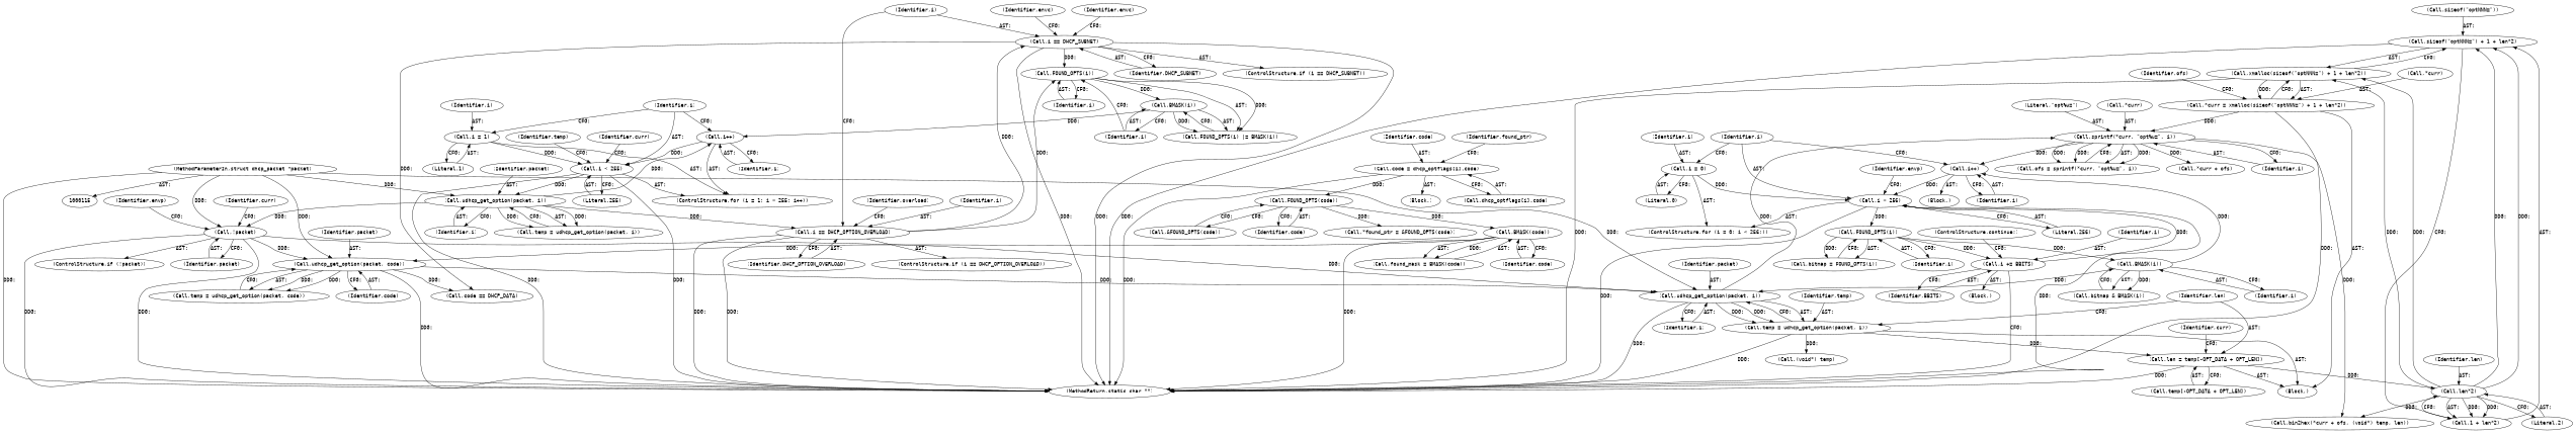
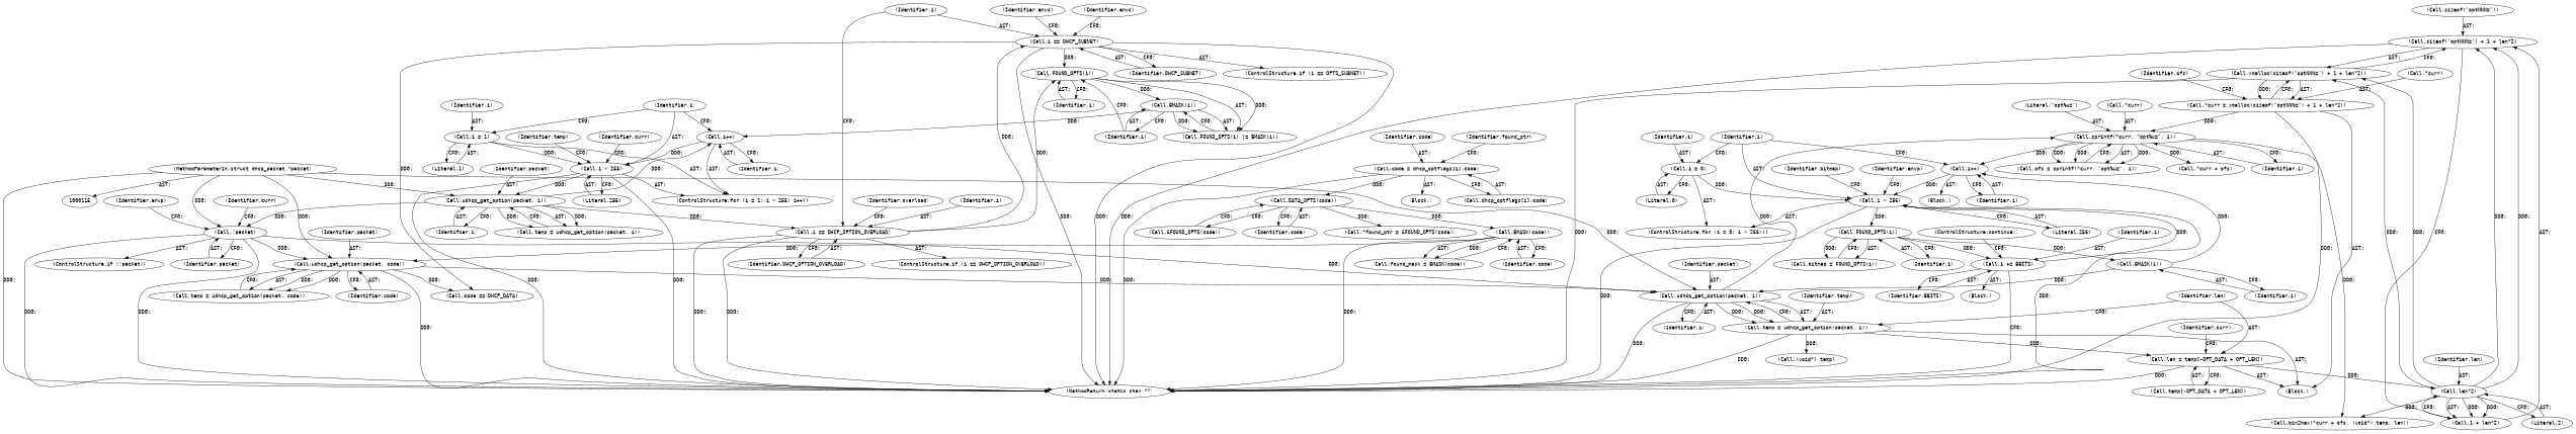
  digraph {
    fontname="DejaVu Sans Mono"
    node [fontname="DejaVu Sans Mono"]
    edge [fontname="DejaVu Sans Mono"]
    n1 [label="(Call,sizeof(\"optNNN=\") + 1 + len*2)"]
    n2 [label="(Call,xmalloc(sizeof(\"optNNN=\") + 1 + len*2))"]
    n3 [label="(MethodReturn,static char **)"]
    n4 [label="(Call,1 + len*2)"]
    n5 [label="(Call,*curr = xmalloc(sizeof(\"optNNN=\") + 1 + len*2))"]
    n6 [label="(Call,len*2)"]
    n7 [label="(Call,bin2hex(*curr + ofs, (void*) temp, len))"]
    n8 [label="(Literal,2)"]
    n9 [label="(Call,len = temp[-OPT_DATA + OPT_LEN])"]
    n10 [label="(Call,temp[-OPT_DATA + OPT_LEN])"]
    n11 [label="(Block,)"]
    n12 [label="(Call,temp = udhcp_get_option(packet, i))"]
    n13 [label="(Call,udhcp_get_option(packet, i))"]
    n14 [label="(Call,(void*) temp)"]
    n15 [label="(Call,sprintf(*curr, \"opt%u=\", i))"]
    n16 [label="(Identifier,i)"]
    n17 [label="(Call,i++)"]
    n18 [label="(Call,ofs = sprintf(*curr, \"opt%u=\", i))"]
    n19 [label="(Call,*curr + ofs)"]
    n20 [label="(Identifier,i)"]
    n21 [label="(Call,udhcp_get_option(packet, code))"]
    n22 [label="(Call,temp = udhcp_get_option(packet, code))"]
    n23 [label="(Call,code == DHCP_DATA)"]
    n24 [label="(Identifier,code)"]
    n25 [label="(Call,!packet)"]
    n26 [label="(Identifier,packet)"]
    n27 [label="(ControlStructure,if (!packet))"]
    n28 [label="(Call,udhcp_get_option(packet, i))"]
    n29 [label="(Call,i++)"]
    n30 [label="(Call,i == DHCP_OPTION_OVERLOAD)"]
    n31 [label="(Call,temp = udhcp_get_option(packet, i))"]
    n32 [label="(Identifier,i)"]
    n33 [label="(Call,i < 255)"]
    n34 [label="(ControlStructure,for (i = 1; i < 255; i++))"]
    n35 [label="(Identifier,i)"]
    n36 [label="(Call,FOUND_OPTS(i))"]
    n37 [label="(Call,i == DHCP_SUBNET)"]
    n38 [label="(ControlStructure,if (i == DHCP_OPTION_OVERLOAD))"]
    n39 [label="(Identifier,DHCP_OPTION_OVERLOAD)"]
    n40 [label="(MethodParameterIn,struct dhcp_packet *packet)"]
    1000115
    n42 [label="(Literal,255)"]
    n43 [label="(Call,i = 1)"]
    n44 [label="(Literal,1)"]
    n45 [label="(Call,BMASK(i))"]
    n46 [label="(Identifier,i)"]
    n47 [label="(Call,FOUND_OPTS(i) |= BMASK(i))"]
    n48 [label="(Identifier,i)"]
    n49 [label="(Identifier,DHCP_SUBNET)"]
-   n50 [label="(ControlStructure,if (i == DHCP_SUBNET))"]
+   n50 [label="(ControlStructure,if (i == OPTS_SUBNET))"]
    n51 [label="(Call,BMASK(code))"]
    n52 [label="(Identifier,code)"]
    n53 [label="(Call,found_mask = BMASK(code))"]
-   n54 [label="(Call,FOUND_OPTS(code))"]
+   n54 [label="(Call,DATA_OPTS(code))"]
    n55 [label="(Call,*found_ptr = &FOUND_OPTS(code))"]
    n56 [label="(Identifier,code)"]
    n57 [label="(Call,&FOUND_OPTS(code))"]
    n58 [label="(Call,code = dhcp_optflags[i].code)"]
    n59 [label="(Block,)"]
    n60 [label="(Call,dhcp_optflags[i].code)"]
    n61 [label="(Call,BMASK(i))"]
-   n62 [label="(Call,bitmap & BMASK(i))"]
    n63 [label="(Identifier,i)"]
    n64 [label="(Call,i < 256)"]
    n65 [label="(Block,)"]
    n66 [label="(Identifier,i)"]
    n67 [label="(Call,FOUND_OPTS(i))"]
    n68 [label="(Call,i += BBITS)"]
    n69 [label="(Identifier,i)"]
    n70 [label="(Call,bitmap = FOUND_OPTS(i))"]
    n71 [label="(Identifier,BBITS)"]
    n72 [label="(Block,)"]
    n73 [label="(Literal,256)"]
    n74 [label="(ControlStructure,for (i = 0; i < 256;))"]
    n75 [label="(Call,i = 0)"]
    n76 [label="(Literal,0)"]
    n77 [label="(Identifier,found_ptr)"]
    n78 [label="(Identifier,packet)"]
    n79 [label="(Call,*curr)"]
    n80 [label="(Call,*curr)"]
    n81 [label="(Identifier,envc)"]
    n82 [label="(Identifier,i)"]
    n83 [label="(Identifier,i)"]
    n84 [label="(Literal,\"opt%u=\")"]
    n85 [label="(Identifier,temp)"]
    n86 [label="(Identifier,temp)"]
    n87 [label="(Identifier,curr)"]
    n88 [label="(Identifier,overload)"]
    n89 [label="(Identifier,i)"]
+   n90 [label="(Identifier,bitmap)"]
    n91 [label="(Identifier,ofs)"]
    n92 [label="(Identifier,envc)"]
    n93 [label="(Identifier,i)"]
    n94 [label="(Identifier,i)"]
    n95 [label="(Identifier,curr)"]
    n96 [label="(Identifier,envp)"]
    n97 [label="(Identifier,i)"]
    n98 [label="(Identifier,curr)"]
    n99 [label="(Identifier,packet)"]
    n100 [label="(Identifier,code)"]
    n101 [label="(Identifier,len)"]
    n102 [label="(Identifier,envp)"]
    n103 [label="(Identifier,packet)"]
    n104 [label="(ControlStructure,continue;)"]
    n105 [label="(Call,sizeof(\"optNNN=\"))"]
    n106 [label="(Identifier,len)"]
    n107 [label="(Identifier,i)"]
    n1 -> n2 [label="AST: "]
    n1 -> n3 [label="DDG: "]
    n1 -> n4 [label="CFG: "]
    n2 -> n1 [label="CFG: "]
    n2 -> n3 [label="DDG: "]
    n2 -> n5 [label="AST: "]
    n2 -> n5 [label="DDG: "]
    n4 -> n1 [label="AST: "]
    n4 -> n6 [label="CFG: "]
    n5 -> n2 [label="CFG: "]
    n5 -> n3 [label="DDG: "]
    n5 -> n11 [label="AST: "]
    n5 -> n15 [label="DDG: "]
    n6 -> n1 [label="DDG: "]
    n6 -> n1 [label="DDG: "]
    n6 -> n2 [label="DDG: "]
    n6 -> n2 [label="DDG: "]
    n6 -> n4 [label="AST: "]
    n6 -> n4 [label="DDG: "]
    n6 -> n4 [label="DDG: "]
    n6 -> n7 [label="DDG: "]
    n6 -> n8 [label="CFG: "]
    n8 -> n6 [label="AST: "]
    n9 -> n3 [label="DDG: "]
    n9 -> n6 [label="DDG: "]
    n9 -> n10 [label="CFG: "]
    n9 -> n11 [label="AST: "]
    n10 -> n9 [label="AST: "]
    n12 -> n3 [label="DDG: "]
    n12 -> n9 [label="DDG: "]
    n12 -> n11 [label="AST: "]
    n12 -> n13 [label="CFG: "]
    n12 -> n14 [label="DDG: "]
    n13 -> n3 [label="DDG: "]
    n13 -> n12 [label="AST: "]
    n13 -> n12 [label="DDG: "]
    n13 -> n12 [label="DDG: "]
    n13 -> n15 [label="DDG: "]
    n13 -> n16 [label="CFG: "]
    n15 -> n7 [label="DDG: "]
    n15 -> n17 [label="DDG: "]
    n15 -> n18 [label="AST: "]
    n15 -> n18 [label="DDG: "]
    n15 -> n18 [label="DDG: "]
    n15 -> n18 [label="DDG: "]
    n15 -> n19 [label="DDG: "]
    n15 -> n20 [label="CFG: "]
    n16 -> n13 [label="AST: "]
    n17 -> n64 [label="DDG: "]
    n17 -> n65 [label="AST: "]
    n17 -> n66 [label="CFG: "]
    n18 -> n15 [label="CFG: "]
    n20 -> n15 [label="AST: "]
    n21 -> n3 [label="DDG: "]
    n21 -> n13 [label="DDG: "]
    n21 -> n22 [label="AST: "]
    n21 -> n22 [label="DDG: "]
    n21 -> n22 [label="DDG: "]
    n21 -> n23 [label="DDG: "]
    n21 -> n24 [label="CFG: "]
    n22 -> n21 [label="CFG: "]
    n24 -> n21 [label="AST: "]
    n25 -> n3 [label="DDG: "]
    n25 -> n3 [label="DDG: "]
    n25 -> n13 [label="DDG: "]
    n25 -> n21 [label="DDG: "]
    n25 -> n26 [label="CFG: "]
    n25 -> n27 [label="AST: "]
    n26 -> n25 [label="AST: "]
    n28 -> n25 [label="DDG: "]
    n28 -> n29 [label="DDG: "]
    n28 -> n30 [label="DDG: "]
    n28 -> n31 [label="AST: "]
    n28 -> n31 [label="DDG: "]
    n28 -> n31 [label="DDG: "]
    n28 -> n32 [label="CFG: "]
    n29 -> n33 [label="DDG: "]
    n29 -> n34 [label="AST: "]
    n29 -> n35 [label="CFG: "]
    n30 -> n3 [label="DDG: "]
    n30 -> n3 [label="DDG: "]
    n30 -> n36 [label="DDG: "]
    n30 -> n37 [label="DDG: "]
    n30 -> n38 [label="AST: "]
    n30 -> n39 [label="CFG: "]
    n31 -> n28 [label="CFG: "]
    n32 -> n28 [label="AST: "]
    n33 -> n3 [label="DDG: "]
    n33 -> n3 [label="DDG: "]
    n33 -> n28 [label="DDG: "]
    n33 -> n34 [label="AST: "]
    n33 -> n42 [label="CFG: "]
    n35 -> n29 [label="AST: "]
    n36 -> n45 [label="DDG: "]
    n36 -> n47 [label="AST: "]
    n36 -> n47 [label="DDG: "]
    n36 -> n48 [label="CFG: "]
    n37 -> n3 [label="DDG: "]
    n37 -> n3 [label="DDG: "]
    n37 -> n23 [label="DDG: "]
    n37 -> n36 [label="DDG: "]
    n37 -> n49 [label="CFG: "]
    n37 -> n50 [label="AST: "]
    n39 -> n30 [label="AST: "]
    n40 -> n3 [label="DDG: "]
    n40 -> n13 [label="DDG: "]
    n40 -> n21 [label="DDG: "]
    n40 -> n25 [label="DDG: "]
    n40 -> n28 [label="DDG: "]
    n40 -> 1000115 [label="AST: "]
    n42 -> n33 [label="AST: "]
    n43 -> n33 [label="DDG: "]
    n43 -> n34 [label="AST: "]
    n43 -> n44 [label="CFG: "]
    n44 -> n43 [label="AST: "]
    n45 -> n29 [label="DDG: "]
    n45 -> n46 [label="CFG: "]
    n45 -> n47 [label="AST: "]
    n45 -> n47 [label="DDG: "]
    n46 -> n36 [label="CFG: "]
    n46 -> n45 [label="AST: "]
    n47 -> n45 [label="CFG: "]
    n48 -> n36 [label="AST: "]
    n49 -> n37 [label="AST: "]
    n51 -> n3 [label="DDG: "]
    n51 -> n21 [label="DDG: "]
    n51 -> n52 [label="CFG: "]
    n51 -> n53 [label="AST: "]
    n51 -> n53 [label="DDG: "]
    n52 -> n51 [label="AST: "]
-   n53 -> n51 [label="AST: "]
+   n53 -> n51 [label="CFG: "]
    n54 -> n51 [label="DDG: "]
    n54 -> n55 [label="DDG: "]
    n54 -> n56 [label="CFG: "]
    n54 -> n57 [label="CFG: "]
    n56 -> n54 [label="AST: "]
    n57 -> n54 [label="CFG: "]
    n58 -> n3 [label="DDG: "]
    n58 -> n54 [label="DDG: "]
    n58 -> n59 [label="AST: "]
    n58 -> n60 [label="CFG: "]
    n60 -> n58 [label="AST: "]
    n61 -> n13 [label="DDG: "]
    n61 -> n17 [label="DDG: "]
-   n61 -> n62 [label="AST: "]
-   n61 -> n62 [label="DDG: "]
    n61 -> n63 [label="CFG: "]
-   n62 -> n61 [label="CFG: "]
    n63 -> n61 [label="AST: "]
    n64 -> n3 [label="DDG: "]
    n64 -> n3 [label="DDG: "]
    n64 -> n67 [label="DDG: "]
    n64 -> n73 [label="CFG: "]
    n64 -> n74 [label="AST: "]
    n66 -> n17 [label="AST: "]
    n67 -> n61 [label="DDG: "]
    n67 -> n68 [label="DDG: "]
    n67 -> n69 [label="CFG: "]
    n67 -> n70 [label="AST: "]
    n67 -> n70 [label="DDG: "]
    n68 -> n3 [label="CFG: "]
    n68 -> n64 [label="DDG: "]
    n68 -> n71 [label="CFG: "]
    n68 -> n72 [label="AST: "]
    n69 -> n67 [label="AST: "]
    n70 -> n67 [label="CFG: "]
    n71 -> n68 [label="AST: "]
    n73 -> n64 [label="AST: "]
    n75 -> n64 [label="DDG: "]
    n75 -> n74 [label="AST: "]
    n75 -> n76 [label="CFG: "]
    n76 -> n75 [label="AST: "]
    n77 -> n58 [label="CFG: "]
    n78 -> n13 [label="AST: "]
    n79 -> n15 [label="AST: "]
    n80 -> n5 [label="AST: "]
    n81 -> n37 [label="CFG: "]
    n82 -> n68 [label="AST: "]
    n83 -> n75 [label="AST: "]
    n84 -> n15 [label="AST: "]
    n85 -> n33 [label="CFG: "]
    n86 -> n12 [label="AST: "]
    n87 -> n33 [label="CFG: "]
    n88 -> n30 [label="CFG: "]
    n89 -> n17 [label="CFG: "]
    n89 -> n64 [label="AST: "]
    n89 -> n75 [label="CFG: "]
+   n90 -> n64 [label="CFG: "]
    n91 -> n5 [label="CFG: "]
    n92 -> n37 [label="CFG: "]
    n93 -> n43 [label="AST: "]
    n94 -> n30 [label="CFG: "]
    n94 -> n37 [label="AST: "]
    n95 -> n25 [label="CFG: "]
    n96 -> n64 [label="CFG: "]
    n97 -> n29 [label="CFG: "]
    n97 -> n33 [label="AST: "]
    n97 -> n43 [label="CFG: "]
    n98 -> n9 [label="CFG: "]
    n99 -> n28 [label="AST: "]
    n100 -> n58 [label="AST: "]
    n101 -> n6 [label="AST: "]
    n102 -> n25 [label="CFG: "]
    n103 -> n21 [label="AST: "]
    n104 -> n68 [label="CFG: "]
    n105 -> n1 [label="AST: "]
    n106 -> n9 [label="AST: "]
    n106 -> n12 [label="CFG: "]
    n107 -> n30 [label="AST: "]
  }
